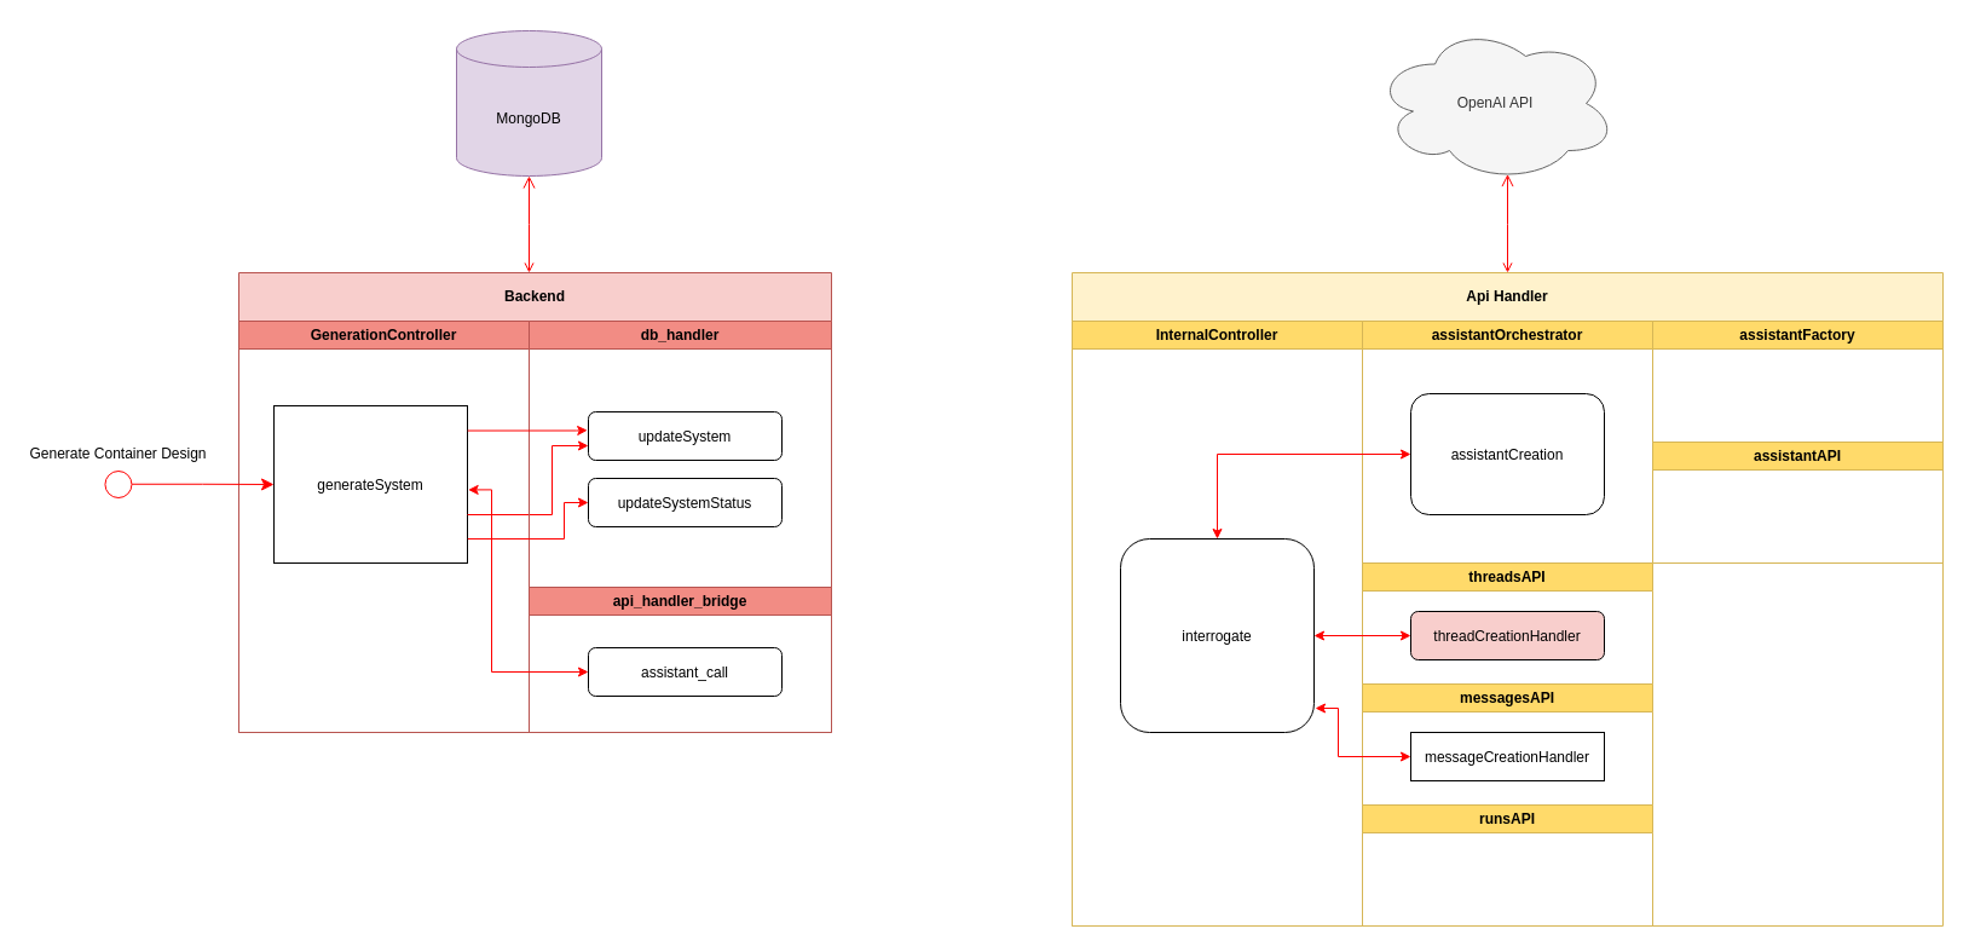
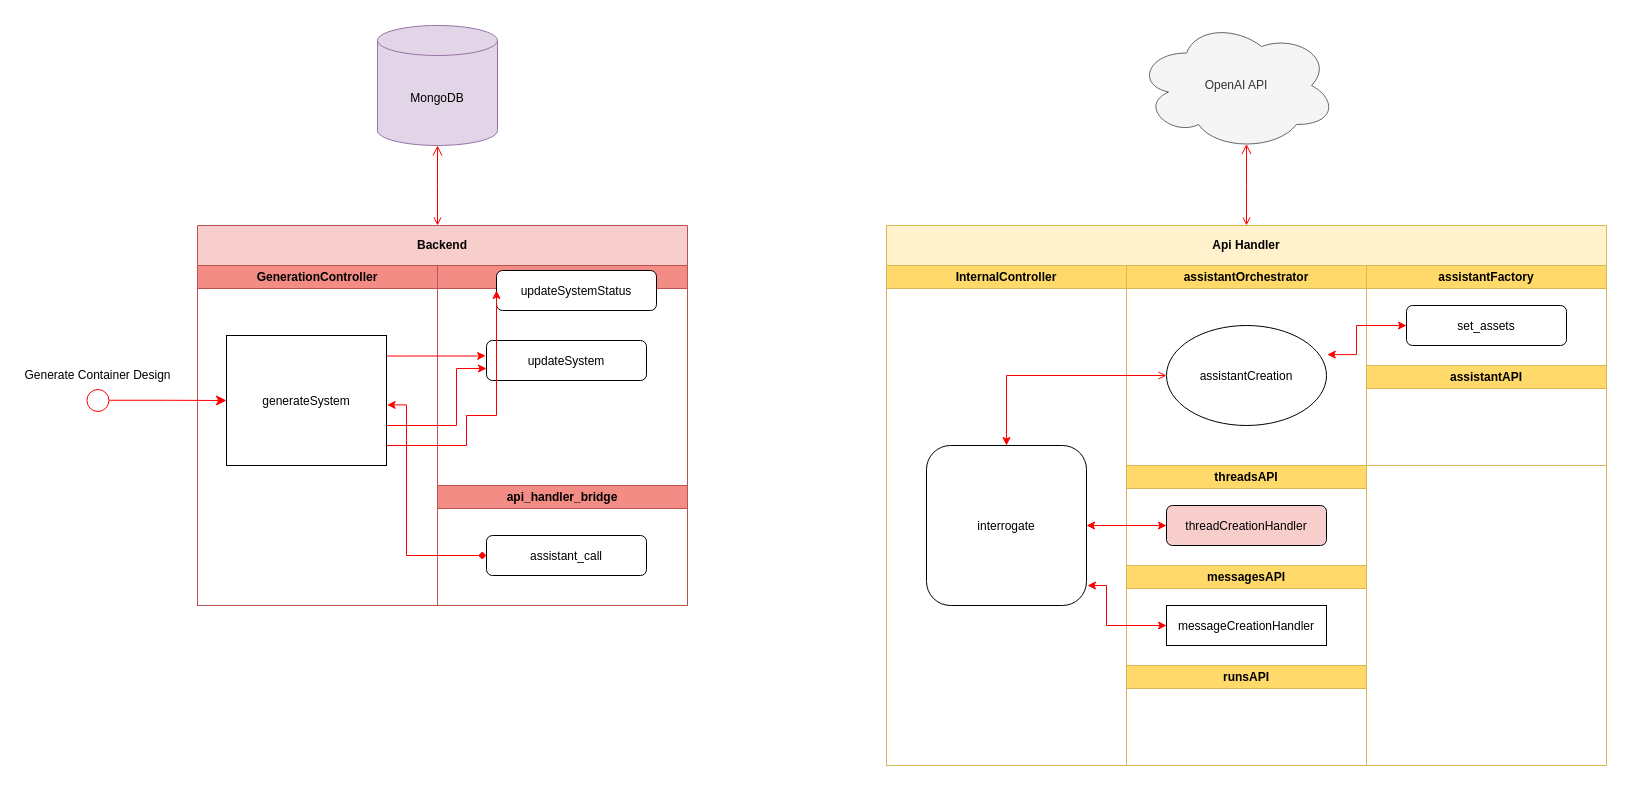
  <mxCell id="0" />
  <mxCell id="1" parent="0" />
  <mxCell id="2" value="Backend" style="swimlane;whiteSpace=wrap;startSize=40;fillColor=#f8cecc;strokeColor=#b85450;" vertex="1" parent="1"><mxGeometry x="197" y="225" width="490" height="380" as="geometry" /></mxCell>
  <mxCell id="3" value="GenerationController" style="swimlane;whiteSpace=wrap;html=1;fillColor=#f28c84;strokeColor=#b85450;startSize=23;" vertex="1" parent="2"><mxGeometry y="40" width="240" height="340" as="geometry"><mxRectangle y="40" width="150" height="30" as="alternateBounds" /></mxGeometry></mxCell>
  <mxCell id="4" value="generateSystem" style="glass=0;shadow=0;rounded=0;" vertex="1" parent="3"><mxGeometry x="29" y="70" width="160" height="130" as="geometry" /></mxCell>
  <mxCell id="5" style="edgeStyle=orthogonalEdgeStyle;rounded=0;orthogonalLoop=1;jettySize=auto;html=1;strokeColor=#ff0000;" edge="1" parent="3" target="7"><mxGeometry relative="1" as="geometry"><mxPoint x="189" y="160" as="sourcePoint" /><mxPoint x="278.72" y="102.58" as="targetPoint" /><Array as="points"><mxPoint x="259" y="160" /><mxPoint x="259" y="103" /></Array></mxGeometry></mxCell>
  <mxCell id="6" value="db_handler" style="swimlane;whiteSpace=wrap;html=1;fillColor=#f28c84;strokeColor=#b85450;" vertex="1" parent="2"><mxGeometry x="240" y="40" width="250" height="220" as="geometry" /></mxCell>
  <mxCell id="7" value="updateSystem" style="rounded=1;" vertex="1" parent="6"><mxGeometry x="49" y="75" width="160" height="40" as="geometry" /></mxCell>
- <mxCell id="8" value="updateSystemStatus" style="rounded=1;" vertex="1" parent="6"><mxGeometry x="49" y="130" width="160" height="40" as="geometry" /></mxCell>
+ <mxCell id="8" value="updateSystemStatus" style="rounded=1;" vertex="1" parent="6"><mxGeometry x="59" y="5" width="160" height="40" as="geometry" /></mxCell>
  <mxCell id="9" value="" style="edgeStyle=orthogonalEdgeStyle;rounded=0;orthogonalLoop=1;jettySize=auto;html=1;strokeColor=#ff0000;exitX=1.001;exitY=0.158;exitDx=0;exitDy=0;exitPerimeter=0;entryX=-0.005;entryY=0.38;entryDx=0;entryDy=0;entryPerimeter=0;" edge="1" parent="2" source="4" target="7"><mxGeometry relative="1" as="geometry"><mxPoint x="200" y="135" as="sourcePoint" /><mxPoint x="279" y="130" as="targetPoint" /><Array as="points"><mxPoint x="279" y="131" /></Array></mxGeometry></mxCell>
  <mxCell id="10" value="api_handler_bridge" style="swimlane;whiteSpace=wrap;html=1;fillColor=#f28c84;strokeColor=#B85450;" vertex="1" parent="2"><mxGeometry x="240" y="260" width="250" height="120" as="geometry" /></mxCell>
  <mxCell id="11" value="assistant_call" style="rounded=1;" vertex="1" parent="10"><mxGeometry x="49" y="50" width="160" height="40" as="geometry" /></mxCell>
- <mxCell id="12" style="edgeStyle=orthogonalEdgeStyle;rounded=0;orthogonalLoop=1;jettySize=auto;html=1;entryX=0;entryY=0.5;entryDx=0;entryDy=0;startArrow=classic;startFill=1;strokeColor=#ff0000;exitX=1.004;exitY=0.534;exitDx=0;exitDy=0;exitPerimeter=0;" edge="1" parent="2" source="4" target="11"><mxGeometry relative="1" as="geometry"><mxPoint x="219" y="160" as="sourcePoint" /><Array as="points"><mxPoint x="209" y="179" /><mxPoint x="209" y="330" /></Array></mxGeometry></mxCell>
+ <mxCell id="12" style="edgeStyle=orthogonalEdgeStyle;rounded=0;orthogonalLoop=1;jettySize=auto;html=1;entryX=0;entryY=0.5;entryDx=0;entryDy=0;startArrow=classic;startFill=1;strokeColor=#ff0000;exitX=1.004;exitY=0.534;exitDx=0;exitDy=0;exitPerimeter=0;endArrow=diamond;" edge="1" parent="2" source="4" target="11"><mxGeometry relative="1" as="geometry"><mxPoint x="219" y="160" as="sourcePoint" /><Array as="points"><mxPoint x="209" y="179" /><mxPoint x="209" y="330" /></Array></mxGeometry></mxCell>
  <mxCell id="13" style="edgeStyle=orthogonalEdgeStyle;rounded=0;orthogonalLoop=1;jettySize=auto;html=1;entryX=0;entryY=0.5;entryDx=0;entryDy=0;strokeColor=none;" edge="1" parent="2" target="8"><mxGeometry relative="1" as="geometry"><mxPoint x="200" y="190" as="sourcePoint" /><Array as="points"><mxPoint x="200" y="190" /></Array></mxGeometry></mxCell>
  <mxCell id="14" style="edgeStyle=orthogonalEdgeStyle;rounded=0;orthogonalLoop=1;jettySize=auto;html=1;entryX=0;entryY=0.5;entryDx=0;entryDy=0;strokeColor=#ff0000;exitX=1.002;exitY=0.846;exitDx=0;exitDy=0;exitPerimeter=0;" edge="1" parent="2" source="4" target="8"><mxGeometry relative="1" as="geometry"><mxPoint x="189" y="210" as="sourcePoint" /><mxPoint x="290" y="155" as="targetPoint" /><Array as="points"><mxPoint x="269" y="220" /><mxPoint x="269" y="190" /></Array></mxGeometry></mxCell>
  <mxCell id="15" value="" style="ellipse;shape=startState;fillColor=#FFFFFF;strokeColor=#ff0000;" vertex="1" parent="1"><mxGeometry x="82.44" y="385" width="30" height="30" as="geometry" /></mxCell>
  <mxCell id="16" value="" style="edgeStyle=elbowEdgeStyle;elbow=horizontal;verticalAlign=bottom;endArrow=classic;endSize=8;strokeColor=#FF0000;endFill=1;rounded=0;entryX=0;entryY=0.5;entryDx=0;entryDy=0;exitX=0.872;exitY=0.492;exitDx=0;exitDy=0;exitPerimeter=0;" edge="1" parent="1" source="15" target="4"><mxGeometry x="1540" y="160" as="geometry"><mxPoint x="-194" y="505" as="targetPoint" /></mxGeometry></mxCell>
  <mxCell id="17" value="Generate Container Design" style="text;html=1;align=center;verticalAlign=middle;whiteSpace=wrap;rounded=0;" vertex="1" parent="1"><mxGeometry x="20" y="365" width="154.87" height="20" as="geometry" /></mxCell>
  <mxCell id="18" value="Api Handler" style="swimlane;whiteSpace=wrap;startSize=40;fillColor=#fff2cc;strokeColor=#d6b656;" vertex="1" parent="1"><mxGeometry x="886" y="225" width="720" height="540" as="geometry" /></mxCell>
  <mxCell id="19" value="InternalController" style="swimlane;whiteSpace=wrap;html=1;fillColor=#ffda6a;strokeColor=#d6b656;" vertex="1" parent="18"><mxGeometry y="40" width="240" height="500" as="geometry" /></mxCell>
  <mxCell id="20" value="interrogate" style="rounded=1;glass=0;shadow=0;" vertex="1" parent="19"><mxGeometry x="40" y="180" width="160" height="160" as="geometry" /></mxCell>
  <mxCell id="21" value="assistantOrchestrator" style="swimlane;whiteSpace=wrap;html=1;startSize=23;fillColor=#ffda6a;strokeColor=#d6b656;" vertex="1" parent="18"><mxGeometry x="240" y="40" width="240" height="200" as="geometry" /></mxCell>
- <mxCell id="22" value="assistantCreation" style="rounded=1;" vertex="1" parent="21"><mxGeometry x="40" y="60" width="160" height="100" as="geometry" /></mxCell>
- <mxCell id="23" value="" style="edgeStyle=orthogonalEdgeStyle;rounded=0;orthogonalLoop=1;jettySize=auto;html=1;startArrow=classic;startFill=1;entryX=0;entryY=0.5;entryDx=0;entryDy=0;strokeColor=#ff0000;" edge="1" parent="18" source="20" target="22"><mxGeometry relative="1" as="geometry"><Array as="points"><mxPoint x="120" y="150" /></Array></mxGeometry></mxCell>
+ <mxCell id="22" value="assistantCreation" style="ellipse;" vertex="1" parent="21"><mxGeometry x="40" y="60" width="160" height="100" as="geometry" /></mxCell>
+ <mxCell id="23" value="" style="edgeStyle=orthogonalEdgeStyle;rounded=0;orthogonalLoop=1;jettySize=auto;html=1;startArrow=classic;startFill=1;entryX=0;entryY=0.5;entryDx=0;entryDy=0;strokeColor=#ff0000;endArrow=open;" edge="1" parent="18" source="20" target="22"><mxGeometry relative="1" as="geometry"><Array as="points"><mxPoint x="120" y="150" /></Array></mxGeometry></mxCell>
  <mxCell id="24" value="assistantFactory" style="swimlane;whiteSpace=wrap;html=1;startSize=23;fillColor=#ffda6a;strokeColor=#d6b656;" vertex="1" parent="18"><mxGeometry x="480" y="40" width="240" height="100" as="geometry" /></mxCell>
+ <mxCell id="25" value="set_assets" style="rounded=1;" vertex="1" parent="24"><mxGeometry x="40" y="40" width="160" height="40" as="geometry" /></mxCell>
  <mxCell id="26" value="assistantAPI" style="swimlane;whiteSpace=wrap;html=1;startSize=23;fillColor=#FFDA6A;strokeColor=#d6b656;" vertex="1" parent="24"><mxGeometry y="100" width="240" height="100" as="geometry" /></mxCell>
+ <mxCell id="27" value="" style="edgeStyle=orthogonalEdgeStyle;rounded=0;orthogonalLoop=1;jettySize=auto;html=1;startArrow=classic;startFill=1;entryX=0;entryY=0.5;entryDx=0;entryDy=0;exitX=1.005;exitY=0.291;exitDx=0;exitDy=0;exitPerimeter=0;strokeColor=#ff0000;" edge="1" parent="18" source="22" target="25"><mxGeometry relative="1" as="geometry"><mxPoint x="450" y="110" as="sourcePoint" /><Array as="points"><mxPoint x="470" y="129" /><mxPoint x="470" y="100" /></Array></mxGeometry></mxCell>
  <mxCell id="28" value="threadsAPI" style="swimlane;whiteSpace=wrap;html=1;startSize=23;fillColor=#ffda6a;strokeColor=#d6b656;" vertex="1" parent="18"><mxGeometry x="240" y="240" width="240" height="100" as="geometry" /></mxCell>
  <mxCell id="29" value="threadCreationHandler" style="rounded=1;fillColor=#f8cecc;" vertex="1" parent="28"><mxGeometry x="40" y="40" width="160" height="40" as="geometry" /></mxCell>
  <mxCell id="30" style="edgeStyle=orthogonalEdgeStyle;rounded=0;orthogonalLoop=1;jettySize=auto;html=1;startArrow=classic;startFill=1;exitX=1;exitY=0.5;exitDx=0;exitDy=0;entryX=0;entryY=0.5;entryDx=0;entryDy=0;strokeColor=#ff0000;" edge="1" parent="18" source="20" target="29"><mxGeometry relative="1" as="geometry"><mxPoint x="200" y="163" as="sourcePoint" /><mxPoint x="280" y="300" as="targetPoint" /><Array as="points" /></mxGeometry></mxCell>
  <mxCell id="31" value="messagesAPI" style="swimlane;whiteSpace=wrap;html=1;startSize=23;fillColor=#ffda6a;strokeColor=#d6b656;" vertex="1" parent="18"><mxGeometry x="240" y="340" width="240" height="100" as="geometry" /></mxCell>
  <mxCell id="32" value="messageCreationHandler" style="rounded=0;" vertex="1" parent="31"><mxGeometry x="40" y="40" width="160" height="40" as="geometry" /></mxCell>
  <mxCell id="33" value="runsAPI" style="swimlane;whiteSpace=wrap;html=1;startSize=23;fillColor=#ffda6a;strokeColor=#d6b656;" vertex="1" parent="18"><mxGeometry x="240" y="440" width="240" height="100" as="geometry" /></mxCell>
  <mxCell id="34" style="edgeStyle=orthogonalEdgeStyle;rounded=0;orthogonalLoop=1;jettySize=auto;html=1;entryX=0;entryY=0.5;entryDx=0;entryDy=0;startArrow=classic;startFill=1;strokeColor=#ff0000;" edge="1" parent="18" target="32"><mxGeometry relative="1" as="geometry"><mxPoint x="201" y="360" as="sourcePoint" /><Array as="points"><mxPoint x="201" y="360" /><mxPoint x="220" y="360" /><mxPoint x="220" y="400" /></Array></mxGeometry></mxCell>
  <mxCell id="35" value="" style="edgeStyle=elbowEdgeStyle;elbow=horizontal;verticalAlign=bottom;endArrow=open;endSize=8;strokeColor=#FF0000;endFill=1;rounded=0;startArrow=open;startFill=0;entryX=0.55;entryY=0.95;entryDx=0;entryDy=0;entryPerimeter=0;" edge="1" parent="1" target="36"><mxGeometry as="geometry"><mxPoint x="1536" y="345" as="targetPoint" /><mxPoint x="1246" y="225" as="sourcePoint" /><Array as="points"><mxPoint x="1246" y="185" /></Array></mxGeometry></mxCell>
  <mxCell id="36" value="OpenAI API" style="ellipse;shape=cloud;whiteSpace=wrap;html=1;fillColor=#f5f5f5;fontColor=#333333;strokeColor=#666666;" vertex="1" parent="1"><mxGeometry x="1136" y="20" width="200" height="130" as="geometry" /></mxCell>
  <mxCell id="37" value="MongoDB" style="shape=cylinder3;whiteSpace=wrap;html=1;boundedLbl=1;backgroundOutline=1;size=15;fillColor=#e1d5e7;strokeColor=#9673a6;" vertex="1" parent="1"><mxGeometry x="377" y="25" width="120" height="120" as="geometry" /></mxCell>
  <mxCell id="38" value="" style="edgeStyle=elbowEdgeStyle;elbow=horizontal;verticalAlign=bottom;endArrow=open;endSize=8;strokeColor=#FF0000;endFill=1;rounded=0;entryX=0.5;entryY=1;entryDx=0;entryDy=0;entryPerimeter=0;exitX=0.5;exitY=0;exitDx=0;exitDy=0;startArrow=open;startFill=0;" edge="1" parent="1" target="37"><mxGeometry x="1540" y="160" as="geometry"><mxPoint x="268" y="165" as="targetPoint" /><mxPoint x="437" y="225" as="sourcePoint" /></mxGeometry></mxCell>
